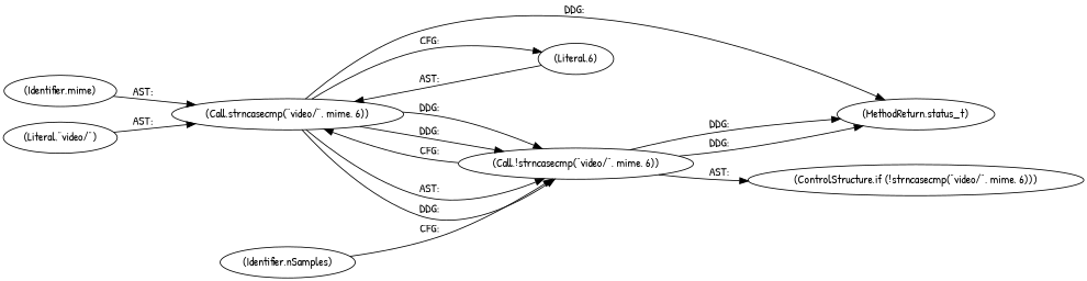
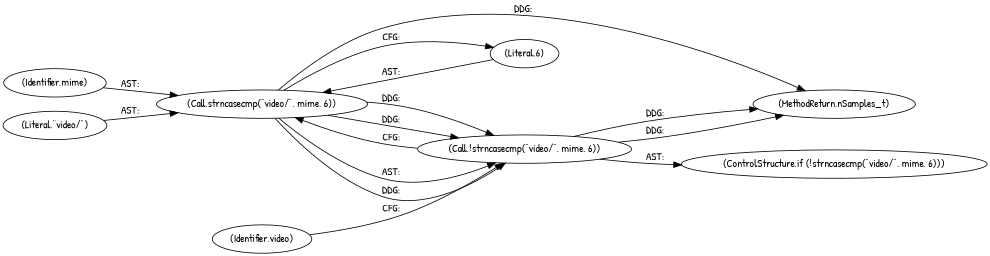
  digraph {
    fontname="Patrick Hand"
    rankdir=LR
    node [fontname="Patrick Hand"]
    edge [fontname="Patrick Hand"]
    n1 [label="(Call,strncasecmp(\"video/\", mime, 6))"]
    n2 [label="(Call,!strncasecmp(\"video/\", mime, 6))"]
    n3 [label="(Literal,6)"]
-   n4 [label="(MethodReturn,status_t)"]
+   n4 [label="(MethodReturn,nSamples_t)"]
    n5 [label="(ControlStructure,if (!strncasecmp(\"video/\", mime, 6)))"]
    n6 [label="(Identifier,mime)"]
-   n7 [label="(Identifier,nSamples)"]
+   n7 [label="(Identifier,video)"]
    n8 [label="(Literal,\"video/\")"]
    n1 -> n2 [label="AST: "]
    n1 -> n2 [label="DDG: "]
    n1 -> n2 [label="DDG: "]
    n1 -> n2 [label="DDG: "]
    n1 -> n3 [label="CFG: "]
    n1 -> n4 [label="DDG: "]
    n2 -> n1 [label="CFG: "]
    n2 -> n4 [label="DDG: "]
    n2 -> n4 [label="DDG: "]
    n2 -> n5 [label="AST: "]
    n3 -> n1 [label="AST: "]
    n6 -> n1 [label="AST: "]
    n7 -> n2 [label="CFG: "]
    n8 -> n1 [label="AST: "]
  }
